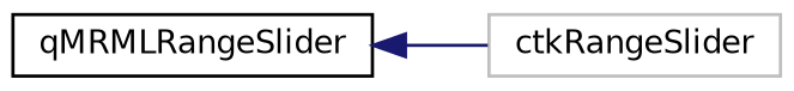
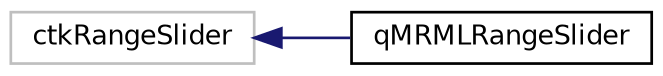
  digraph {
    rankdir=LR
    node [fontname=Helvetica fontsize=10 shape=record]
    n1 [color=grey75 height=0.2 label=ctkRangeSlider width=0.4]
    n2 [color=black height=0.2 label=qMRMLRangeSlider width=0.4]
-   n2 -> n1 [color=midnightblue dir=back fontname=Helvetica fontsize=10 labelfontname=Helvetica labelfontsize=10 style=solid]
+   n1 -> n2 [color=midnightblue dir=back fontname=Helvetica fontsize=10 labelfontname=Helvetica labelfontsize=10 style=solid]
  }
